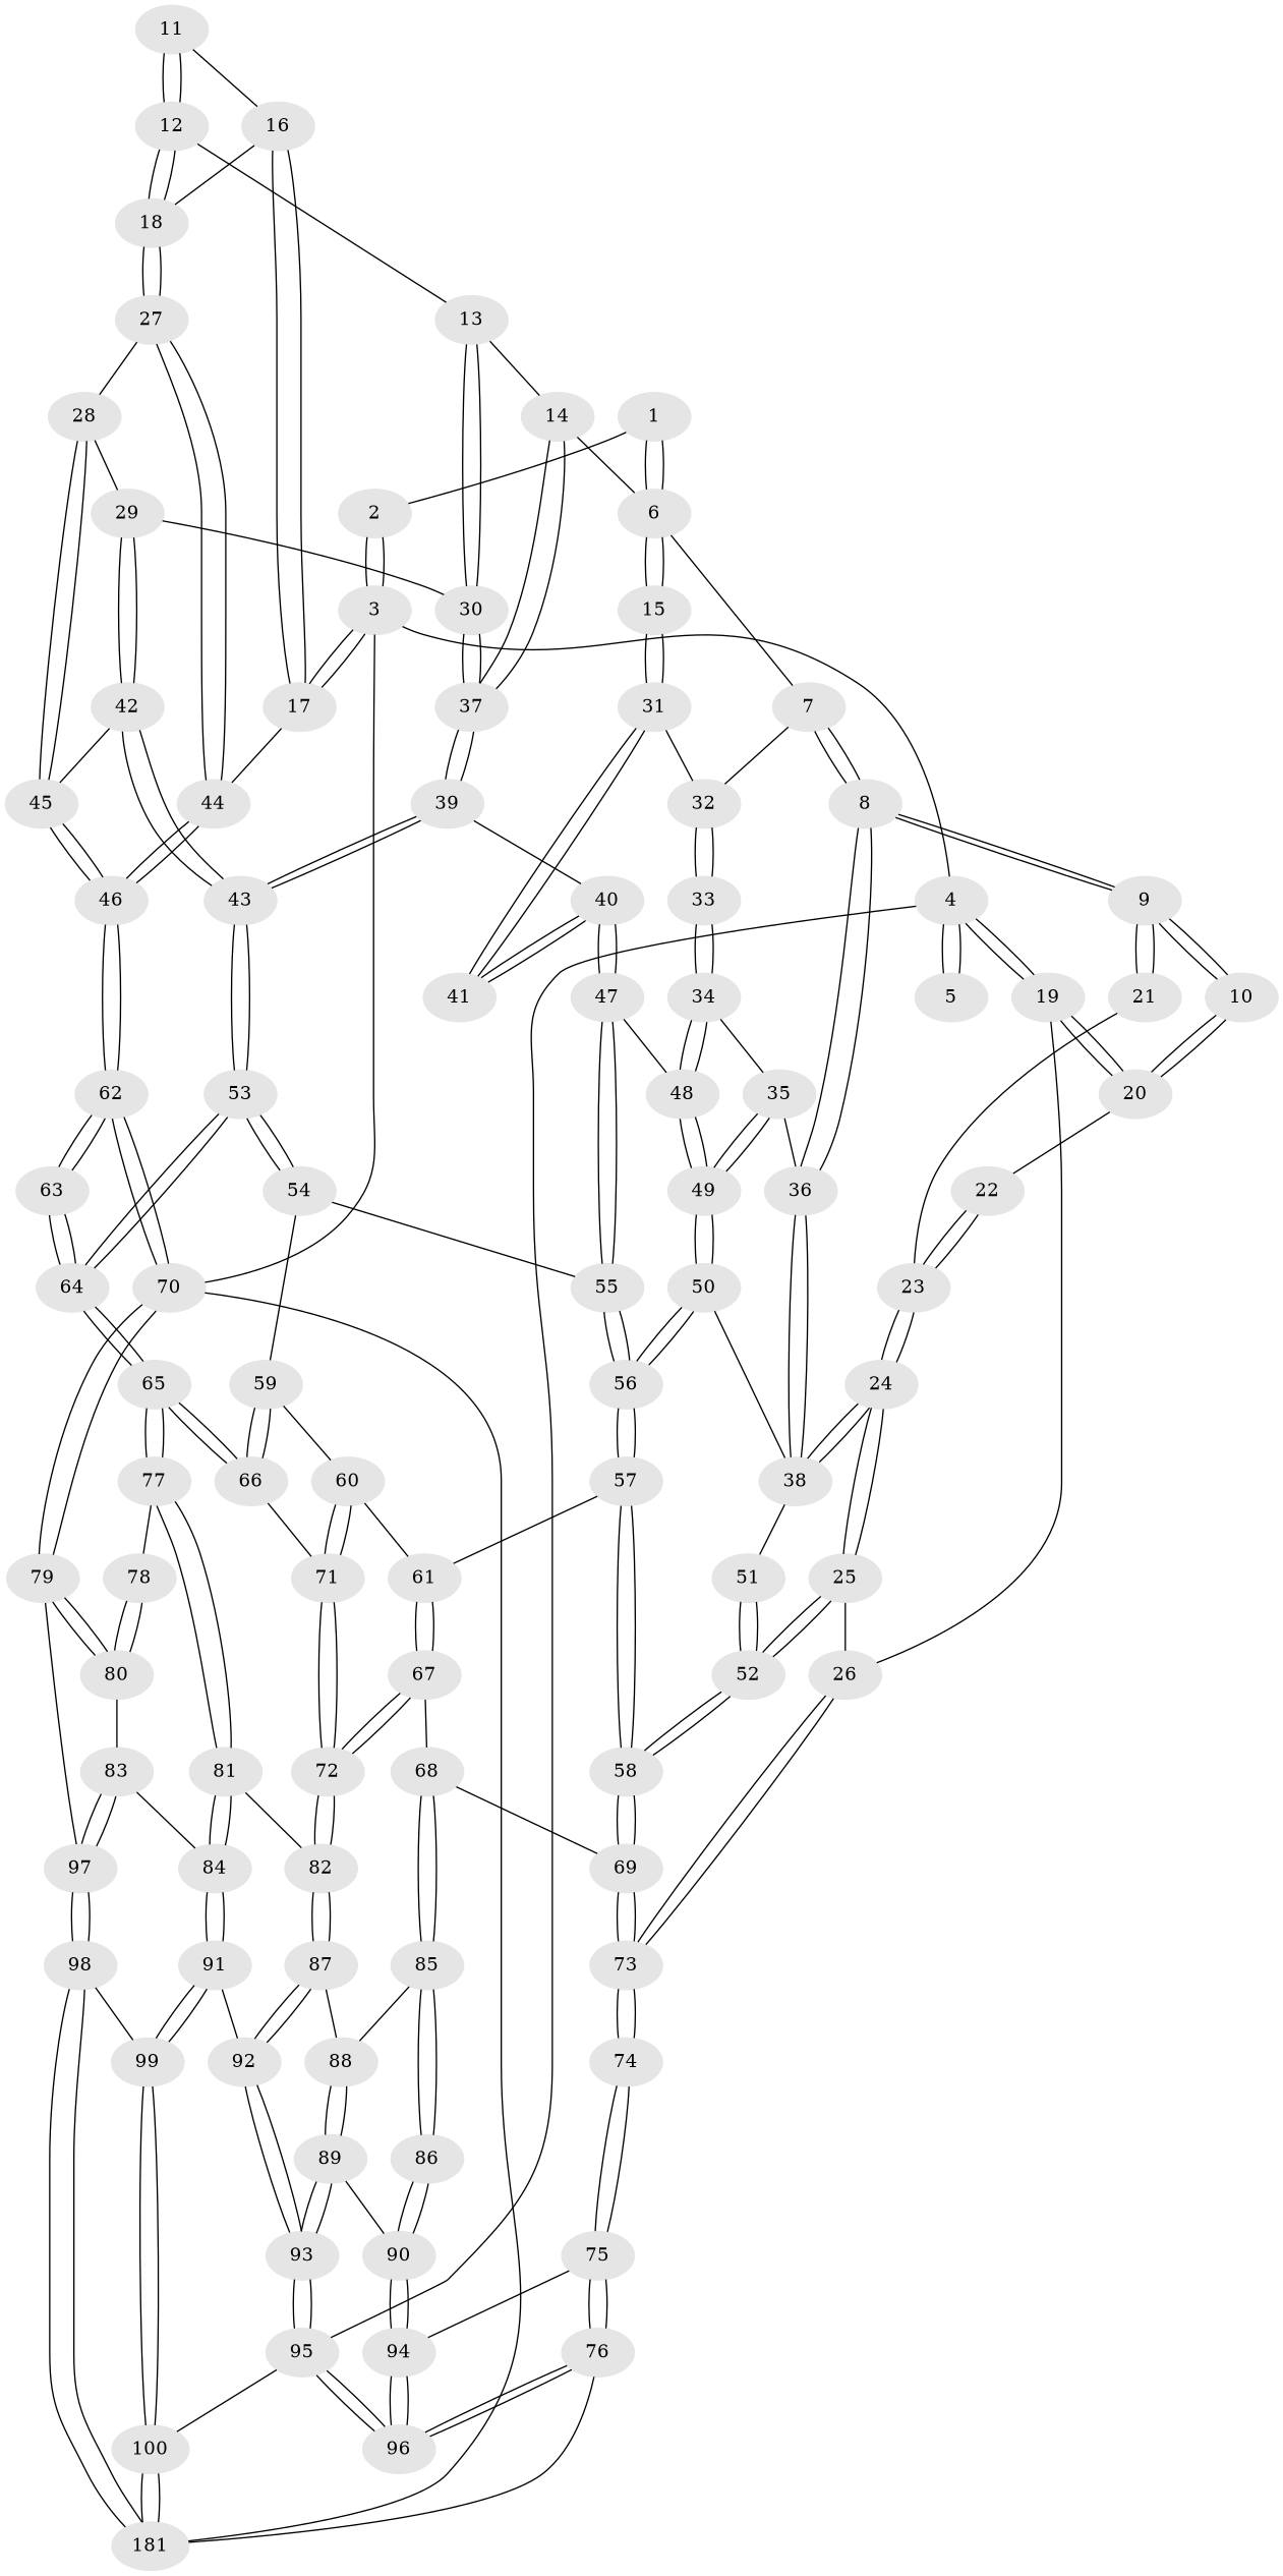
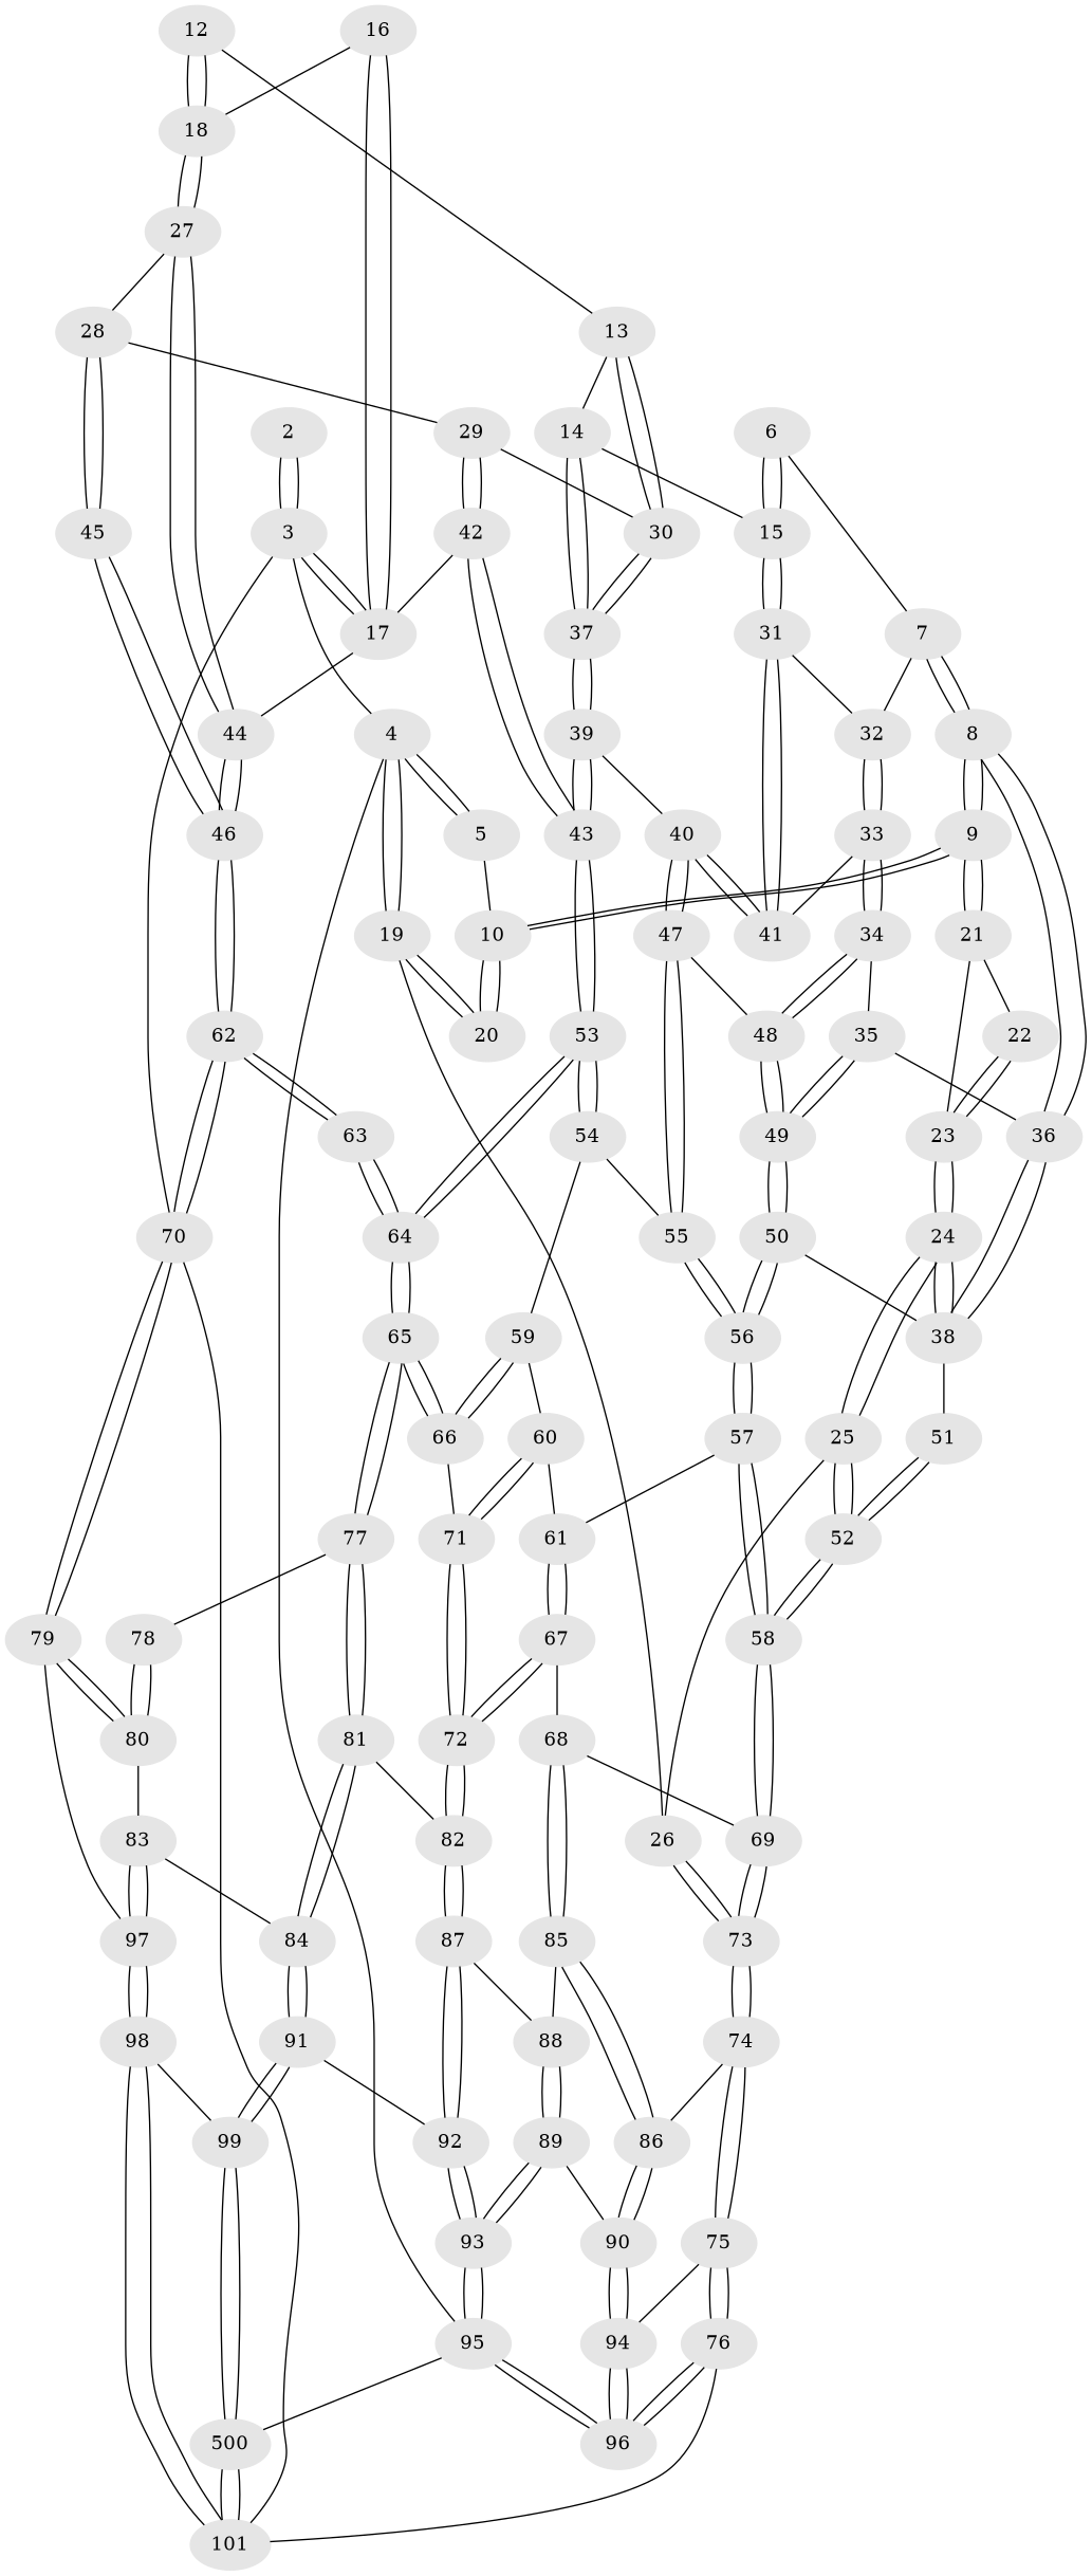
  graph {
    node [color=gray90 style=filled]
-   1
    2
    6
    3
    7
    15
    4
    17
    70
-   11
    12
    16
    5
    19
    95
    44
    79
-   101 [label=181]
+   101
    10
    20
    26
    76
    96
    8
    32
    31
    9
    36
    33
    21
    38
    23
    22
    13
    18
    14
    30
    27
    37
    39
    41
    46
    28
    73
    24
    25
    52
    51
    58
    74
    29
    45
    42
    43
    34
    35
    48
    49
    50
    40
    47
    53
    55
    54
    64
    62
    63
    56
    57
    69
    59
    65
    60
    66
    61
    67
    71
    72
    68
    77
    78
    81
    85
    82
    86
    88
    80
    97
    87
    75
    94
    90
    84
    83
    98
    91
    92
    99
    89
    93
-   100
-   1 -- 2
-   1 -- 6
-   1 -- 6
+   100 [label=500]
    2 -- 3
    2 -- 3
    6 -- 7
    6 -- 15
    6 -- 15
    3 -- 4
    3 -- 17
    3 -- 17
    3 -- 70
    7 -- 8
    7 -- 8
    7 -- 32
    15 -- 31
    15 -- 31
    4 -- 5
    4 -- 5
    4 -- 19
    4 -- 19
    4 -- 95
    17 -- 44
    70 -- 79
    70 -- 79
    70 -- 101
-   11 -- 12
-   11 -- 12
-   11 -- 16
    12 -- 13
    12 -- 18
    12 -- 18
    16 -- 17
    16 -- 17
    16 -- 18
+   5 -- 10
    19 -- 20
    19 -- 20
    19 -- 26
    95 -- 96
    95 -- 96
    95 -- 100
    44 -- 46
    44 -- 46
    79 -- 80
    79 -- 80
    79 -- 97
    10 -- 20
    10 -- 20
-   20 -- 22
+   21 -- 22
    26 -- 73
    26 -- 73
    76 -- 101
    76 -- 96
    76 -- 96
    8 -- 9
    8 -- 9
    8 -- 36
    8 -- 36
    32 -- 33
    32 -- 33
    31 -- 32
    31 -- 41
    31 -- 41
    9 -- 10
    9 -- 10
    9 -- 21
    9 -- 21
    36 -- 38
    36 -- 38
+   33 -- 41
    33 -- 34
    33 -- 34
    21 -- 23
    38 -- 51
    23 -- 24
    23 -- 24
    22 -- 23
    22 -- 23
    13 -- 14
    13 -- 30
    13 -- 30
    18 -- 27
    18 -- 27
-   14 -- 6
+   14 -- 15
    14 -- 37
    14 -- 37
    30 -- 37
    30 -- 37
    27 -- 44
    27 -- 44
    27 -- 28
    37 -- 39
    37 -- 39
    39 -- 43
    39 -- 43
    39 -- 40
    46 -- 62
    46 -- 62
    28 -- 29
    28 -- 45
    28 -- 45
    73 -- 74
    73 -- 74
    24 -- 38
    24 -- 38
    24 -- 25
    24 -- 25
    25 -- 26
    25 -- 52
    25 -- 52
    52 -- 58
    52 -- 58
    51 -- 52
    51 -- 52
    58 -- 69
    58 -- 69
+   74 -- 86
    74 -- 75
    74 -- 75
    29 -- 30
    29 -- 42
    29 -- 42
    45 -- 46
    45 -- 46
-   42 -- 45
+   42 -- 17
    42 -- 43
    42 -- 43
    43 -- 53
    43 -- 53
    34 -- 35
    34 -- 48
    34 -- 48
    35 -- 36
    35 -- 49
    35 -- 49
    48 -- 49
    48 -- 49
    49 -- 50
    49 -- 50
    50 -- 38
    50 -- 56
    50 -- 56
    40 -- 41
    40 -- 41
    40 -- 47
    40 -- 47
    47 -- 48
    47 -- 55
    47 -- 55
    53 -- 54
    53 -- 54
    53 -- 64
    53 -- 64
    55 -- 56
    55 -- 56
    54 -- 55
    54 -- 59
    64 -- 65
    64 -- 65
    62 -- 70
    62 -- 70
    62 -- 63
    62 -- 63
    63 -- 64
    63 -- 64
    56 -- 57
    56 -- 57
    57 -- 58
    57 -- 58
    57 -- 61
    69 -- 73
    69 -- 73
    59 -- 60
    59 -- 66
    59 -- 66
    65 -- 66
    65 -- 66
    65 -- 77
    65 -- 77
    60 -- 61
    60 -- 71
    60 -- 71
    66 -- 71
    61 -- 67
    61 -- 67
    67 -- 72
    67 -- 72
    67 -- 68
    71 -- 72
    71 -- 72
    72 -- 82
    72 -- 82
    68 -- 69
    68 -- 85
    68 -- 85
    77 -- 78
    77 -- 81
    77 -- 81
    78 -- 80
    78 -- 80
    81 -- 82
    81 -- 84
    81 -- 84
    85 -- 86
    85 -- 86
    85 -- 88
    82 -- 87
    82 -- 87
    86 -- 90
    86 -- 90
    88 -- 89
    88 -- 89
    80 -- 83
    97 -- 98
    97 -- 98
    87 -- 88
    87 -- 92
    87 -- 92
    75 -- 76
    75 -- 76
    75 -- 94
    94 -- 96
    94 -- 96
    90 -- 94
    90 -- 94
    84 -- 91
    84 -- 91
    83 -- 97
    83 -- 97
    83 -- 84
    98 -- 101
    98 -- 101
    98 -- 99
    91 -- 92
    91 -- 99
    91 -- 99
    92 -- 93
    92 -- 93
    99 -- 100
    99 -- 100
    89 -- 90
    89 -- 93
    89 -- 93
    93 -- 95
    93 -- 95
    100 -- 101
    100 -- 101
  }
